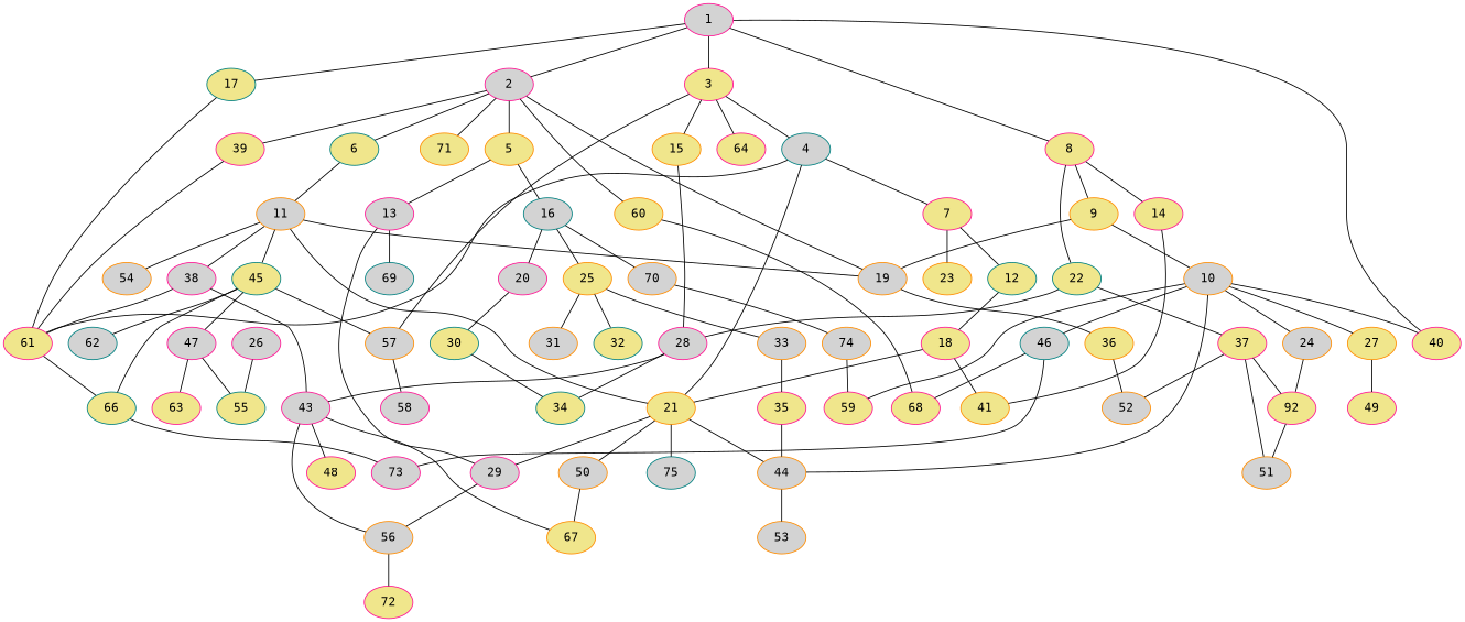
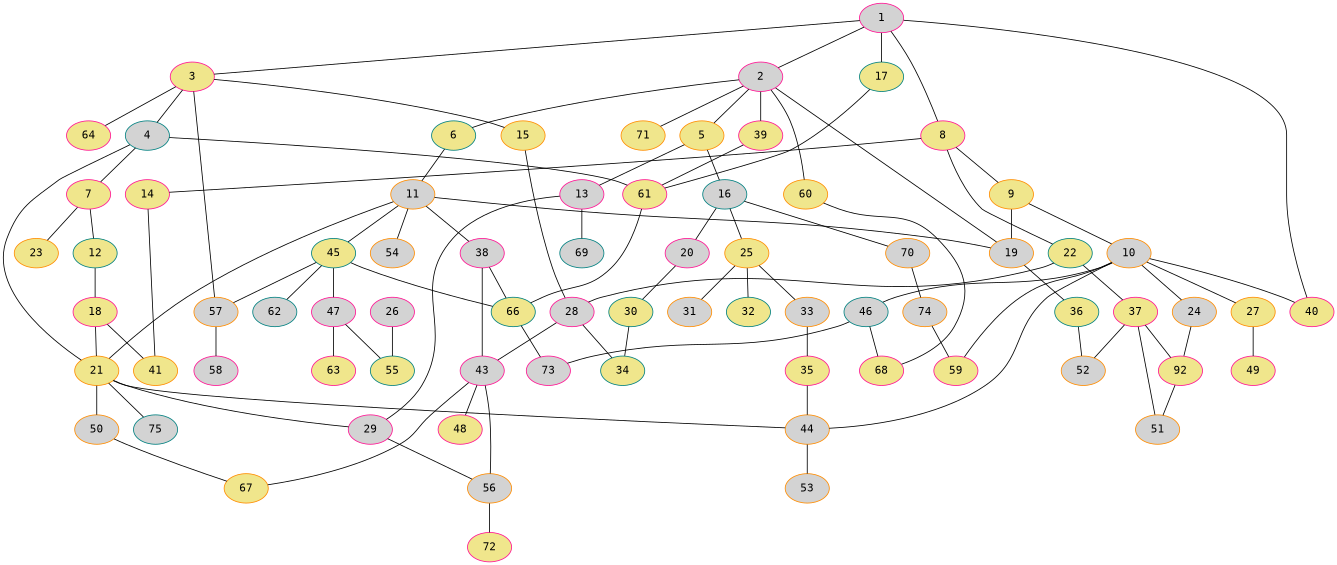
  graph {
    fontname="DejaVu Sans Mono"
    node [color=deeppink fillcolor=khaki fontname="DejaVu Sans Mono" style=filled]
    edge [fontname="DejaVu Sans Mono"]
    1 [fillcolor=lightgrey]
    2 [fillcolor=lightgrey]
    3
    8
    17 [color=teal]
    40
    5 [color=darkorange]
    6 [color=teal]
    19 [color=darkorange fillcolor=lightgrey]
    39
    60 [color=darkorange]
    71 [color=darkorange]
    4 [color=teal fillcolor=lightgrey]
    15 [color=darkorange]
    57 [color=darkorange fillcolor=lightgrey]
    64
    9 [color=darkorange]
    14
    22 [color=teal]
    61
    13 [fillcolor=lightgrey]
    16 [color=teal fillcolor=lightgrey]
    11 [color=darkorange fillcolor=lightgrey]
-   36 [color=darkorange]
+   36 [color=teal]
    68
    7
    21 [color=darkorange]
    28 [fillcolor=lightgrey]
    58 [fillcolor=lightgrey]
    12 [color=teal]
    23 [color=darkorange]
    44 [color=darkorange fillcolor=lightgrey]
    29 [fillcolor=lightgrey]
    50 [color=darkorange fillcolor=lightgrey]
    75 [color=teal fillcolor=lightgrey]
    66 [color=teal]
    69 [color=teal fillcolor=lightgrey]
    20 [fillcolor=lightgrey]
    25 [color=darkorange]
    70 [color=darkorange fillcolor=lightgrey]
    38 [fillcolor=lightgrey]
    45 [color=teal]
    54 [color=darkorange fillcolor=lightgrey]
    18
    10 [color=darkorange fillcolor=lightgrey]
    41 [color=darkorange]
    37
    24 [color=darkorange fillcolor=lightgrey]
    27 [color=darkorange]
    46 [color=teal fillcolor=lightgrey]
    59
    n52 [label=92]
    49
    53 [color=darkorange fillcolor=lightgrey]
    73 [fillcolor=lightgrey]
    43 [fillcolor=lightgrey]
    47 [fillcolor=lightgrey]
    62 [color=teal fillcolor=lightgrey]
    56 [color=darkorange fillcolor=lightgrey]
    34 [color=teal]
    30 [color=teal]
    31 [color=darkorange fillcolor=lightgrey]
    32 [color=teal]
    33 [color=darkorange fillcolor=lightgrey]
    74 [color=darkorange fillcolor=lightgrey]
    26 [fillcolor=lightgrey]
    55 [color=teal]
    52 [color=darkorange fillcolor=lightgrey]
    67 [color=darkorange]
    51 [color=darkorange fillcolor=lightgrey]
    35
    48
    72
    63
    1 -- 2
    1 -- 3
    1 -- 8
    1 -- 17
    1 -- 40
    2 -- 5
    2 -- 6
    2 -- 19
    2 -- 39
    2 -- 60
    2 -- 71
    3 -- 4
    3 -- 15
    3 -- 57
    3 -- 64
    8 -- 9
    8 -- 14
    8 -- 22
    17 -- 61
    5 -- 13
    5 -- 16
    6 -- 11
    19 -- 36
    39 -- 61
    60 -- 68
    4 -- 61
    4 -- 7
    4 -- 21
    15 -- 28
    57 -- 58
    9 -- 19
    9 -- 10
    14 -- 41
    22 -- 28
    22 -- 37
    61 -- 66
    13 -- 29
    13 -- 69
    16 -- 20
    16 -- 25
    16 -- 70
    11 -- 19
    11 -- 21
    11 -- 38
    11 -- 45
    11 -- 54
    36 -- 52
    7 -- 12
    7 -- 23
    21 -- 44
    21 -- 29
    21 -- 50
    21 -- 75
    28 -- 43
    28 -- 34
    12 -- 18
    44 -- 53
    29 -- 56
    50 -- 67
    66 -- 73
    20 -- 30
    25 -- 31
    25 -- 32
    25 -- 33
    70 -- 74
-   38 -- 61
+   38 -- 66
    38 -- 43
    45 -- 57
    45 -- 66
    45 -- 47
    45 -- 62
    18 -- 21
    18 -- 41
    10 -- 40
    10 -- 44
    10 -- 24
    10 -- 27
    10 -- 46
    10 -- 59
    37 -- n52
    37 -- 52
    37 -- 51
    24 -- n52
    27 -- 49
    46 -- 68
    46 -- 73
    n52 -- 51
    43 -- 56
    43 -- 67
    43 -- 48
    47 -- 55
    47 -- 63
    56 -- 72
    30 -- 34
    33 -- 35
    74 -- 59
    26 -- 55
    35 -- 44
  }
